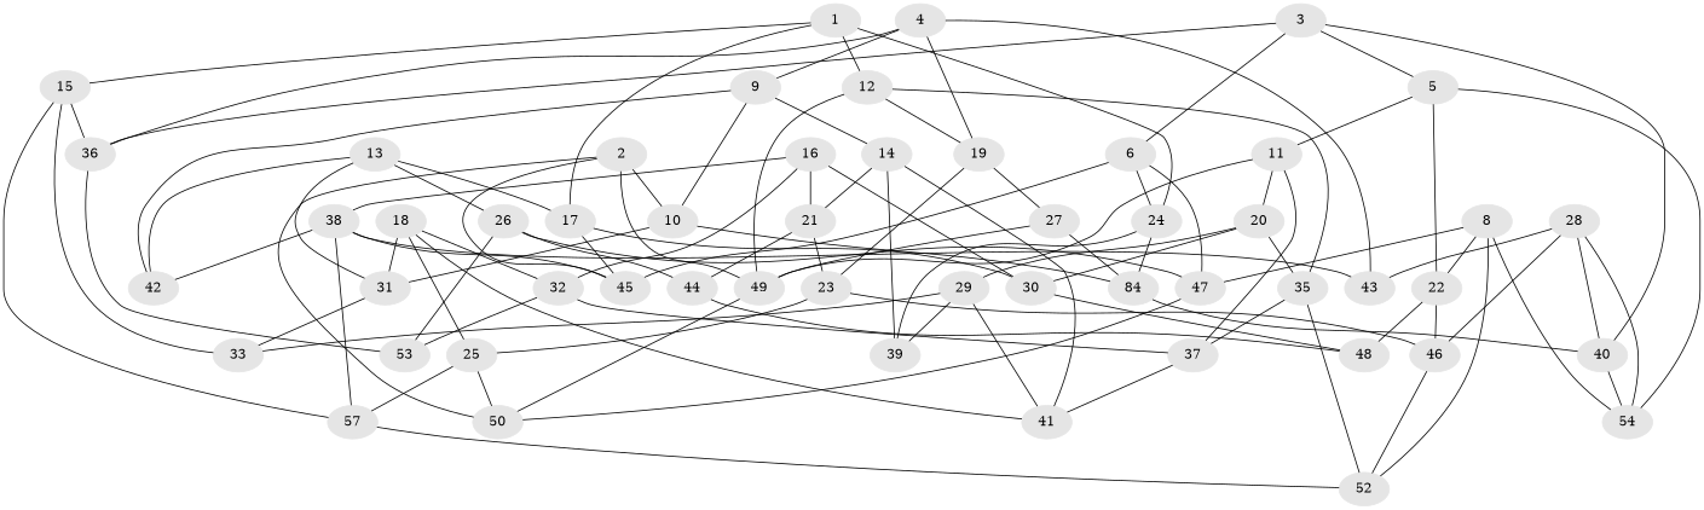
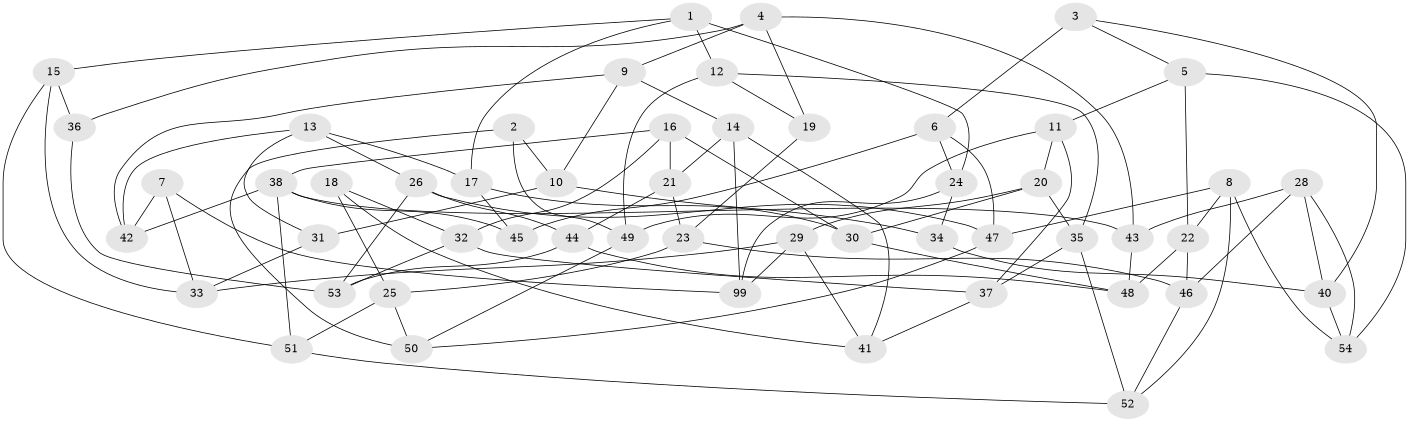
  graph {
    node [color=gray90 style=filled]
    1
    12
    15
    17
    24
    49
    19
    35
    36
    33
-   51 [label=57]
+   51
    45
    30
-   39
-   34 [label=84]
+   39 [label=99]
+   34
    2
    10
    50
    31
    3
    5
    6
    40
    11
    22
    54
    47
    53
    4
    9
    43
    42
    14
    23
-   27
    48
    20
    37
    46
+   7
    8
    52
    21
    41
    29
    13
    26
    44
    16
    32
    38
    18
    25
    28
    1 -- 12
    1 -- 15
    1 -- 17
    1 -- 24
    12 -- 49
    12 -- 19
    12 -- 35
    15 -- 36
    15 -- 33
    15 -- 51
    17 -- 45
    17 -- 30
    24 -- 39
    24 -- 34
    49 -- 50
    19 -- 23
-   19 -- 27
    35 -- 37
    35 -- 52
    36 -- 53
    51 -- 52
    30 -- 48
    34 -- 40
    2 -- 49
-   2 -- 45
    2 -- 10
    2 -- 50
    10 -- 34
    10 -- 31
    31 -- 33
-   3 -- 36
    3 -- 5
    3 -- 6
    3 -- 40
    5 -- 11
    5 -- 22
    5 -- 54
    6 -- 24
    6 -- 45
    6 -- 47
    40 -- 54
    11 -- 49
    11 -- 20
    11 -- 37
    22 -- 48
    22 -- 46
    47 -- 50
    4 -- 19
    4 -- 36
    4 -- 9
    4 -- 43
    9 -- 10
    9 -- 42
    9 -- 14
+   43 -- 48
    14 -- 39
    14 -- 21
    14 -- 41
    23 -- 46
    23 -- 25
-   27 -- 49
-   27 -- 34
    20 -- 35
    20 -- 30
    20 -- 29
    37 -- 41
    46 -- 52
+   7 -- 33
+   7 -- 39
+   7 -- 42
    8 -- 22
    8 -- 54
    8 -- 47
    8 -- 52
    21 -- 23
    21 -- 44
    29 -- 33
    29 -- 39
    29 -- 41
    13 -- 17
    13 -- 31
    13 -- 42
    13 -- 26
    26 -- 47
    26 -- 53
    26 -- 44
+   44 -- 53
    44 -- 48
    16 -- 30
    16 -- 21
    16 -- 32
    16 -- 38
    32 -- 53
    32 -- 37
    38 -- 51
    38 -- 45
    38 -- 43
    38 -- 42
-   18 -- 31
    18 -- 41
    18 -- 32
    18 -- 25
    25 -- 51
    25 -- 50
    28 -- 40
    28 -- 54
    28 -- 43
    28 -- 46
  }
